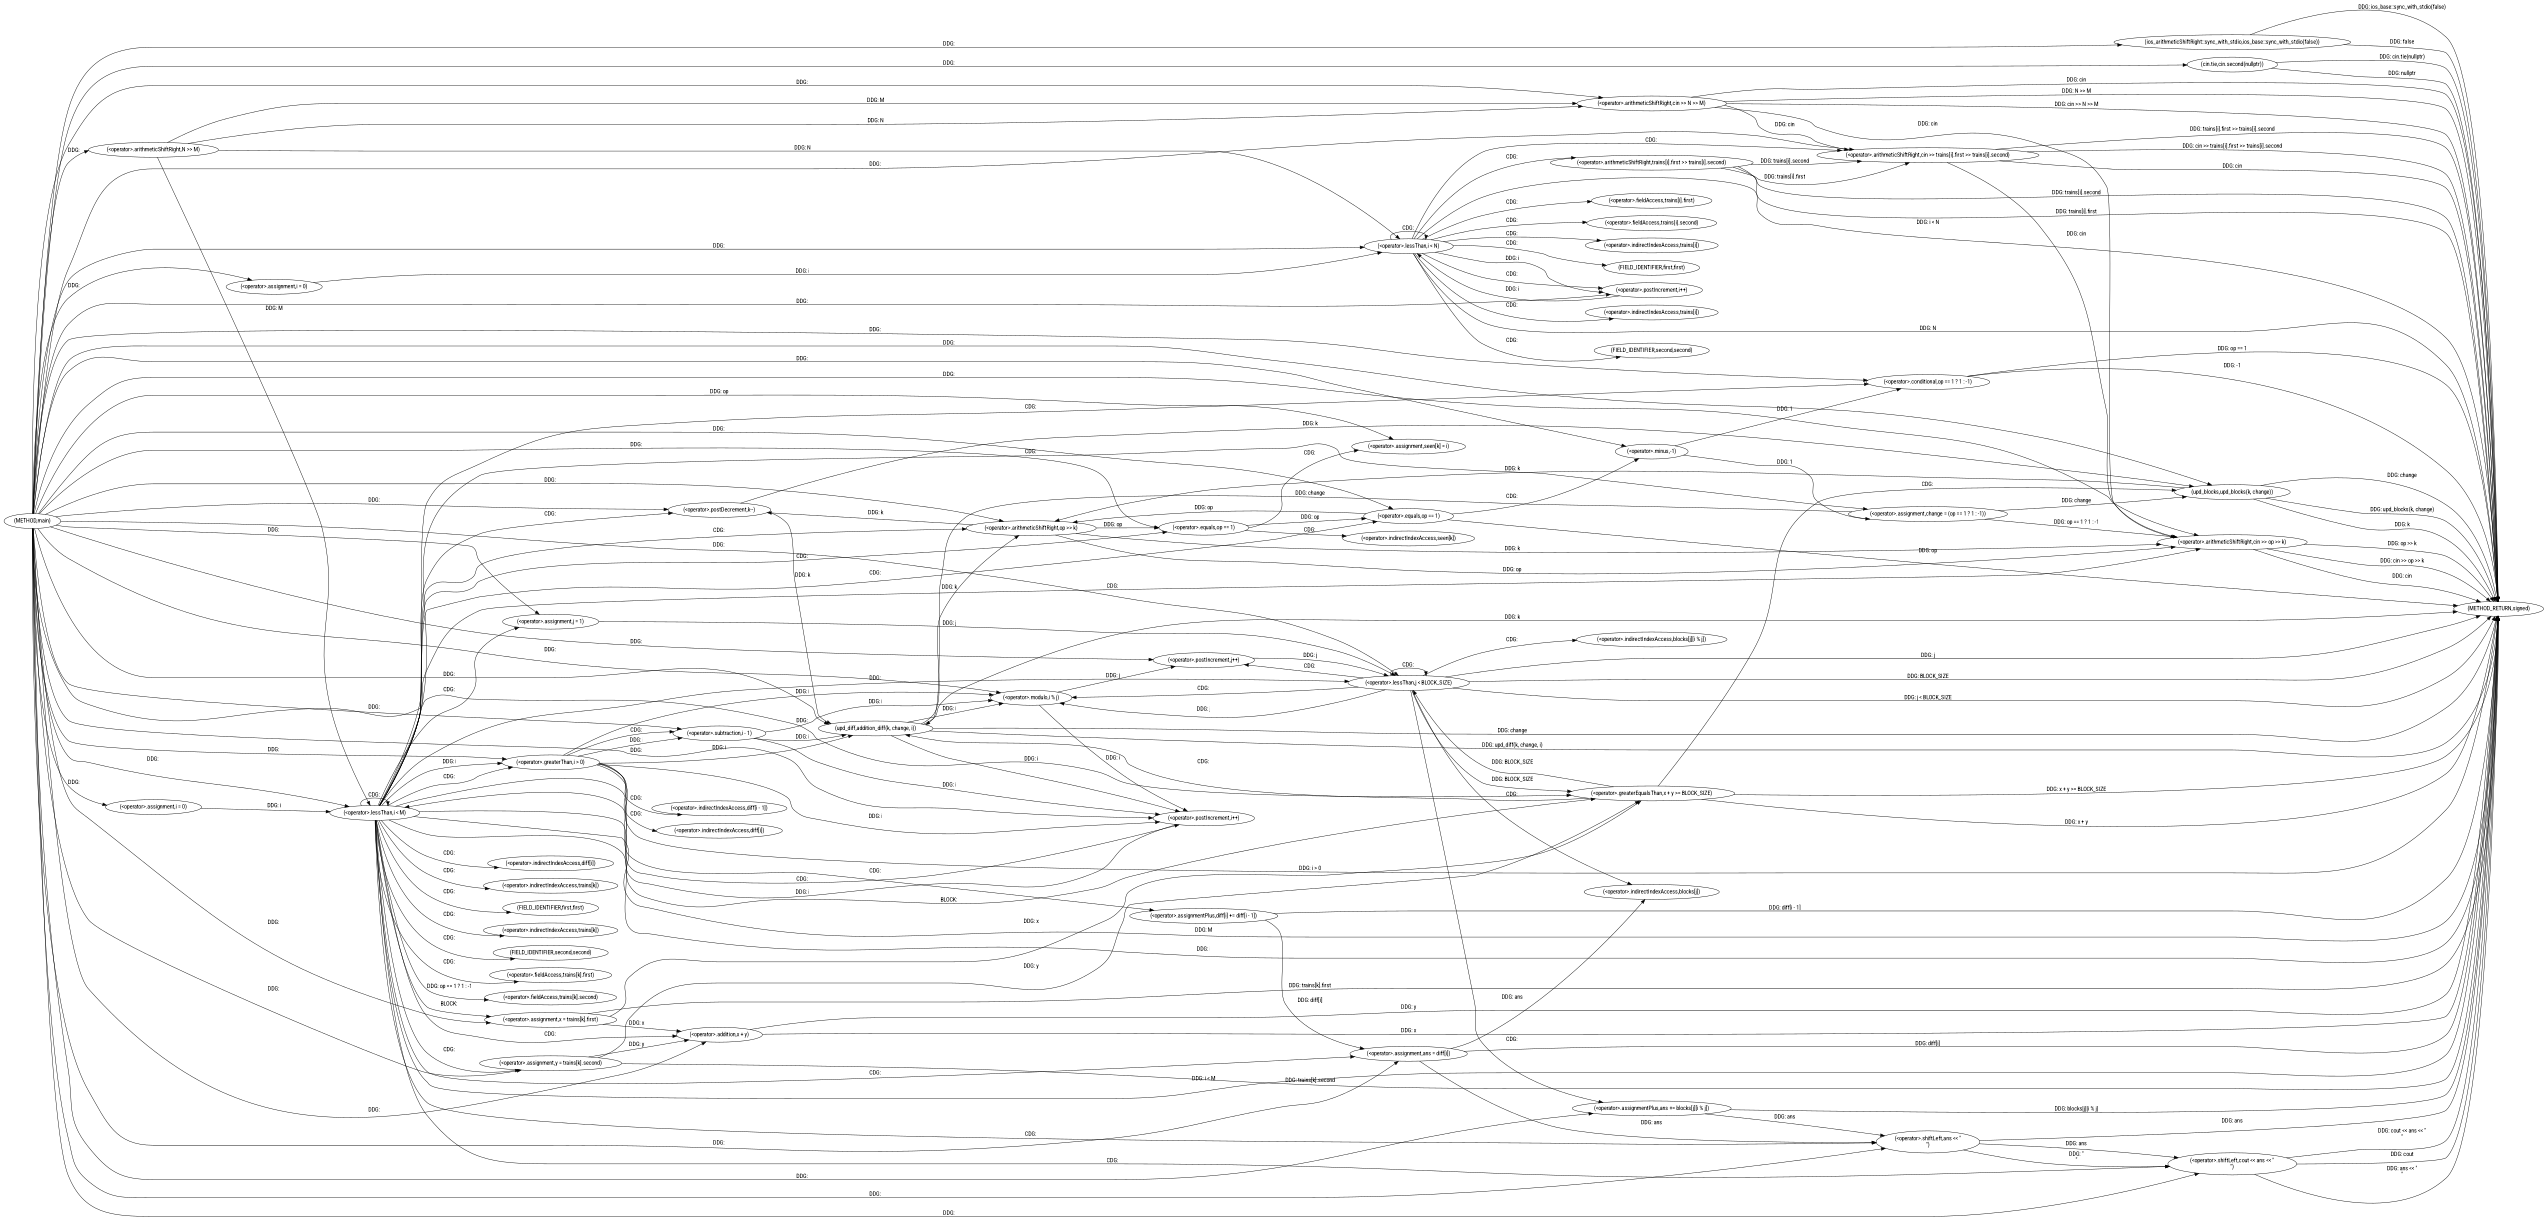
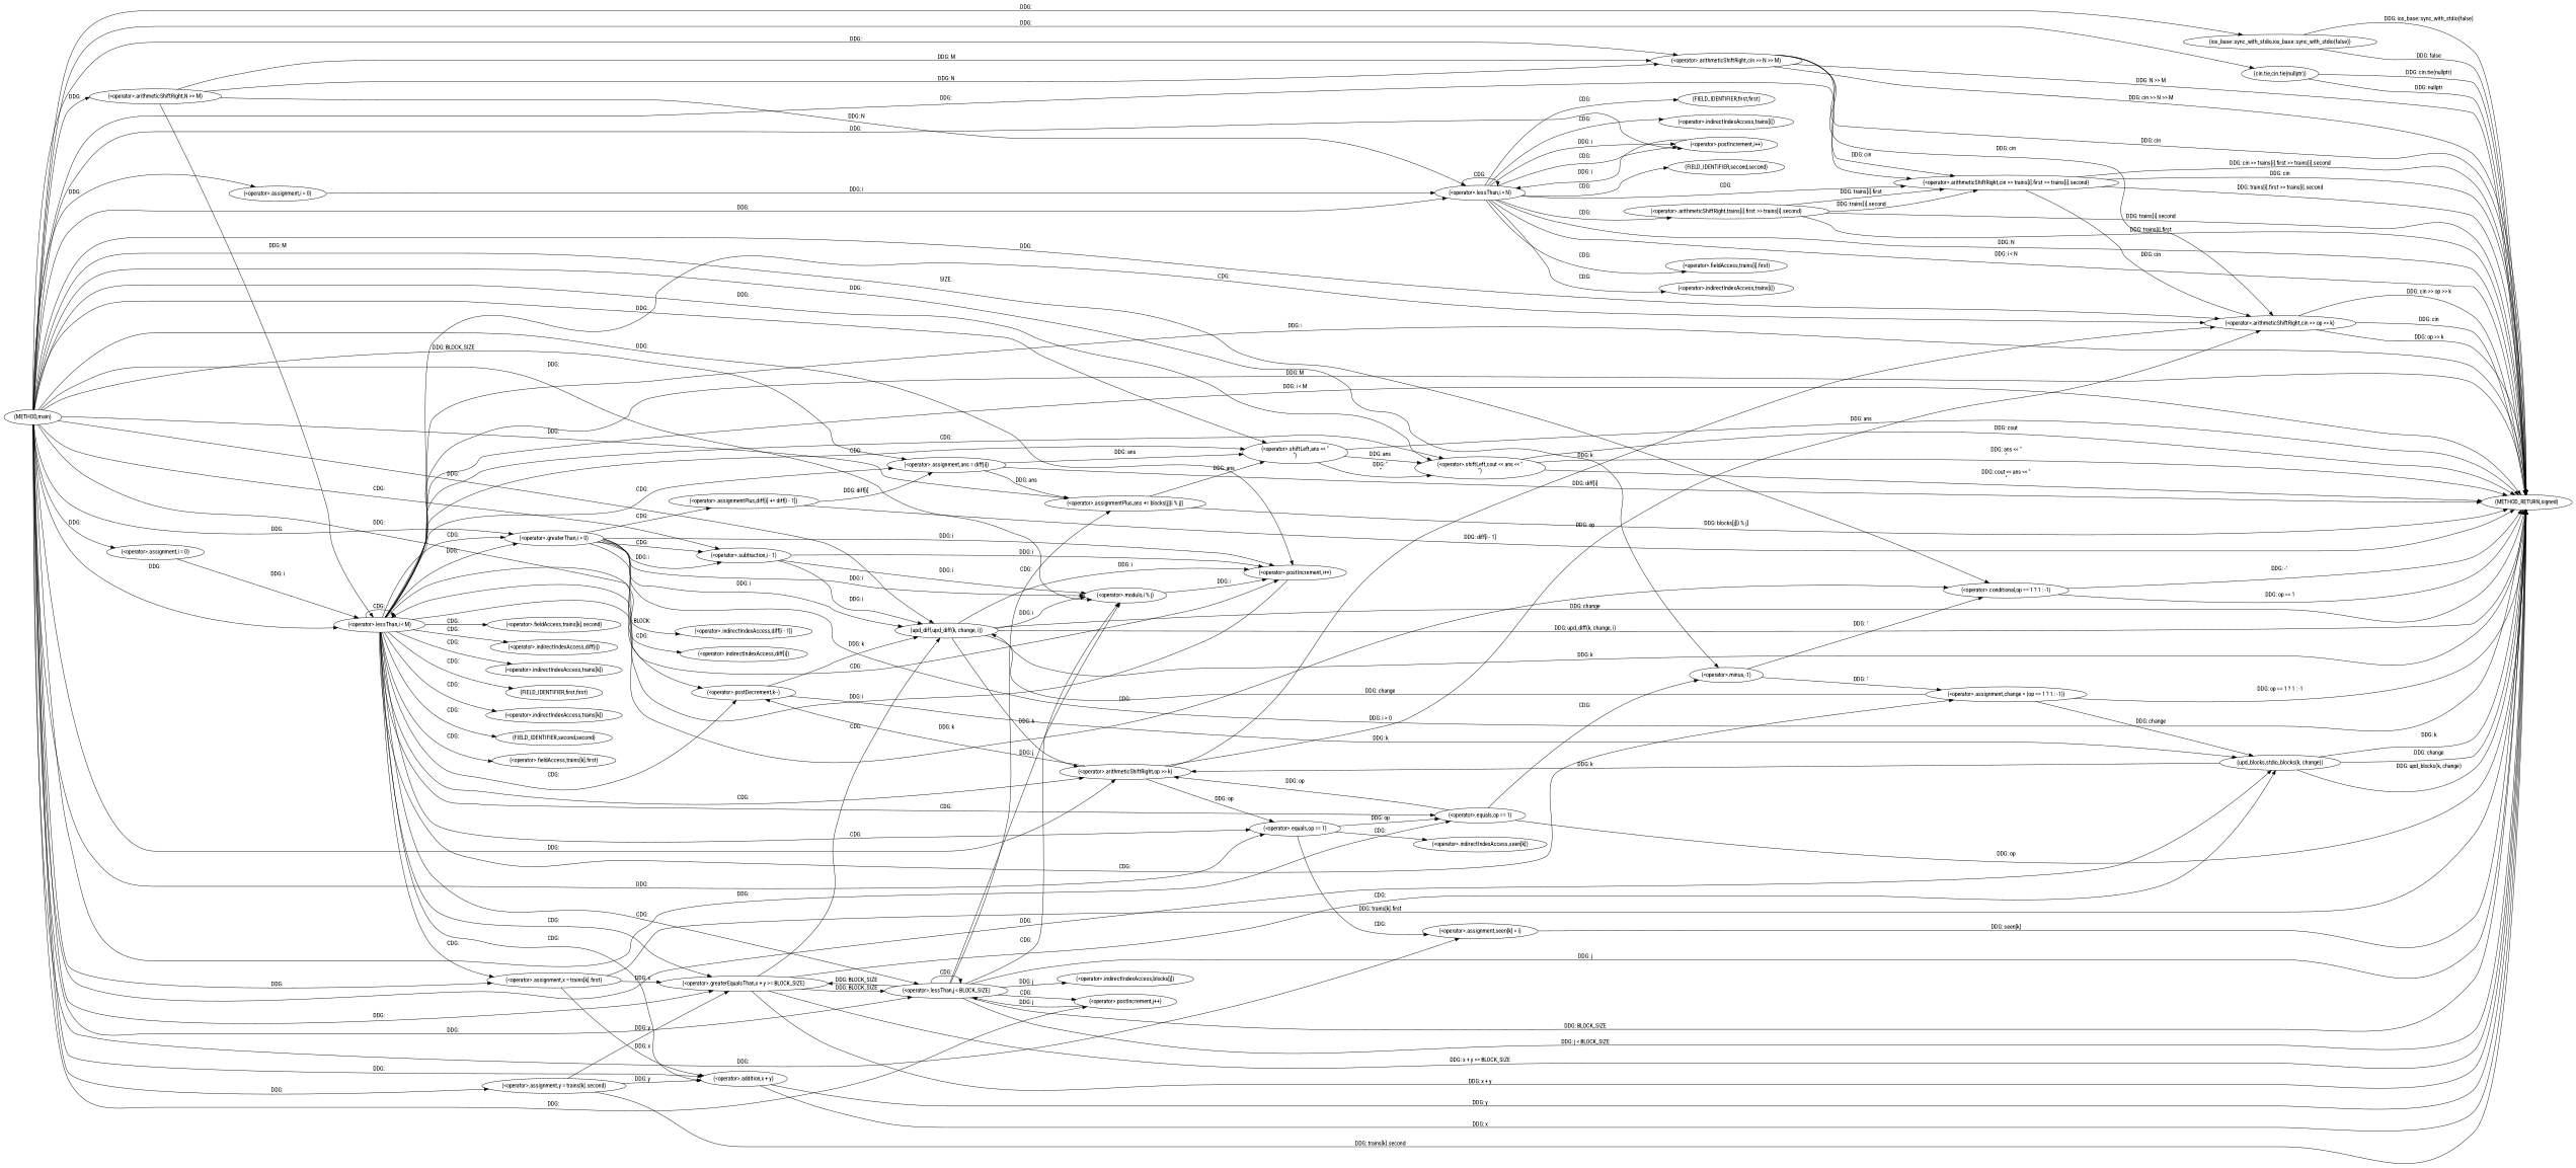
  digraph {
    fontname="Roboto Condensed"
    rankdir=LR
    node [fontname="Roboto Condensed"]
    edge [fontname="Roboto Condensed"]
    n1 [label="(METHOD,main)"]
-   n2 [label="(ios_arithmeticShiftRight::sync_with_stdio,ios_base::sync_with_stdio(false))"]
-   n3 [label="(cin.tie,cin.second(nullptr))"]
+   n2 [label="(ios_base::sync_with_stdio,ios_base::sync_with_stdio(false))"]
+   n3 [label="(cin.tie,cin.tie(nullptr))"]
    n4 [label="(<operator>.arithmeticShiftRight,cin >> N >> M)"]
    n5 [label="(<operator>.assignment,i = 0)"]
    n6 [label="(<operator>.lessThan,i < N)"]
    n7 [label="(<operator>.postIncrement,i++)"]
    n8 [label="(<operator>.arithmeticShiftRight,cin >> trains[i].first >> trains[i].second)"]
    n9 [label="(<operator>.assignment,i = 0)"]
    n10 [label="(<operator>.lessThan,i < M)"]
    n11 [label="(<operator>.postIncrement,i++)"]
    n12 [label="(<operator>.arithmeticShiftRight,N >> M)"]
    n13 [label="(<operator>.arithmeticShiftRight,cin >> op >> k)"]
    n14 [label="(<operator>.postDecrement,k--)"]
    n15 [label="(<operator>.assignment,x = trains[k].first)"]
    n16 [label="(<operator>.assignment,y = trains[k].second)"]
    n17 [label="(<operator>.assignment,ans = diff[i])"]
    n18 [label="(<operator>.shiftLeft,cout << ans << \"\n\")"]
    n19 [label="(<operator>.equals,op == 1)"]
    n20 [label="(<operator>.assignment,seen[k] = i)"]
    n21 [label="(<operator>.greaterThan,i > 0)"]
    n22 [label="(<operator>.greaterEqualsThan,x + y >= BLOCK_SIZE)"]
-   n23 [label="(upd_diff,addition_diff(k, change, i))"]
-   n24 [label="(<operator>.assignment,j = 1)"]
+   n23 [label="(upd_diff,upd_diff(k, change, i))"]
    n25 [label="(<operator>.lessThan,j < BLOCK_SIZE)"]
    n26 [label="(<operator>.postIncrement,j++)"]
    n27 [label="(<operator>.assignmentPlus,ans += blocks[j][i % j])"]
    n28 [label="(<operator>.arithmeticShiftRight,op >> k)"]
    n29 [label="(<operator>.conditional,op == 1 ? 1 : -1)"]
-   n30 [label="(upd_blocks,upd_blocks(k, change))"]
+   n30 [label="(upd_blocks,stdio_blocks(k, change))"]
    n31 [label="(<operator>.shiftLeft,ans << \"\n\")"]
    n32 [label="(<operator>.equals,op == 1)"]
    n33 [label="(<operator>.minus,-1)"]
    n34 [label="(<operator>.addition,x + y)"]
    n35 [label="(<operator>.subtraction,i - 1)"]
    n36 [label="(<operator>.modulo,i % j)"]
    n37 [label="(METHOD_RETURN,signed)"]
    n38 [label="(<operator>.arithmeticShiftRight,trains[i].first >> trains[i].second)"]
    n39 [label="(<operator>.fieldAccess,trains[i].first)"]
-   n40 [label="(<operator>.fieldAccess,trains[i].second)"]
    n41 [label="(<operator>.indirectIndexAccess,trains[i])"]
    n42 [label="(FIELD_IDENTIFIER,first,first)"]
    n43 [label="(<operator>.indirectIndexAccess,trains[i])"]
    n44 [label="(FIELD_IDENTIFIER,second,second)"]
    n45 [label="(<operator>.assignment,change = (op == 1 ? 1 : -1))"]
    n46 [label="(<operator>.fieldAccess,trains[k].first)"]
    n47 [label="(<operator>.fieldAccess,trains[k].second)"]
    n48 [label="(<operator>.indirectIndexAccess,diff[i])"]
    n49 [label="(<operator>.indirectIndexAccess,trains[k])"]
    n50 [label="(FIELD_IDENTIFIER,first,first)"]
    n51 [label="(<operator>.indirectIndexAccess,trains[k])"]
    n52 [label="(FIELD_IDENTIFIER,second,second)"]
    n53 [label="(<operator>.indirectIndexAccess,seen[k])"]
    n54 [label="(<operator>.assignmentPlus,diff[i] += diff[i - 1])"]
    n55 [label="(<operator>.indirectIndexAccess,diff[i])"]
    n56 [label="(<operator>.indirectIndexAccess,diff[i - 1])"]
-   n57 [label="(<operator>.indirectIndexAccess,blocks[j][i % j])"]
    n58 [label="(<operator>.indirectIndexAccess,blocks[j])"]
    n1 -> n2 [label="DDG: "]
    n1 -> n3 [label="DDG: "]
    n1 -> n4 [label="DDG: "]
    n1 -> n5 [label="DDG: "]
    n1 -> n6 [label="DDG: "]
    n1 -> n7 [label="DDG: "]
    n1 -> n8 [label="DDG: "]
    n1 -> n9 [label="DDG: "]
    n1 -> n10 [label="DDG: "]
    n1 -> n11 [label="DDG: "]
    n1 -> n12 [label="DDG: "]
    n1 -> n13 [label="DDG: "]
    n1 -> n14 [label="DDG: "]
    n1 -> n15 [label="DDG: "]
    n1 -> n16 [label="DDG: "]
-   n1 -> n17 [label="DDG: "]
+   n1 -> n17 [label="DDG: BLOCK_SIZE"]
    n1 -> n18 [label="DDG: "]
    n1 -> n19 [label="DDG: "]
-   n1 -> n20 [label="DDG: op"]
+   n1 -> n20 [label="DDG: "]
    n1 -> n21 [label="DDG: "]
    n1 -> n22 [label="DDG: "]
    n1 -> n23 [label="DDG: "]
-   n1 -> n24 [label="DDG: "]
    n1 -> n25 [label="DDG: "]
    n1 -> n26 [label="DDG: "]
    n1 -> n27 [label="DDG: "]
    n1 -> n28 [label="DDG: "]
-   n1 -> n29 [label="DDG: "]
+   n1 -> n29 [label="SIZE: "]
    n1 -> n30 [label="DDG: "]
    n1 -> n31 [label="DDG: "]
    n1 -> n32 [label="DDG: "]
    n1 -> n33 [label="DDG: "]
    n1 -> n34 [label="DDG: "]
-   n1 -> n35 [label="DDG: "]
+   n1 -> n35 [label="CDG: "]
    n1 -> n36 [label="DDG: "]
    n2 -> n37 [label="DDG: ios_base::sync_with_stdio(false)"]
    n2 -> n37 [label="DDG: false"]
    n3 -> n37 [label="DDG: cin.tie(nullptr)"]
    n3 -> n37 [label="DDG: nullptr"]
    n4 -> n8 [label="DDG: cin"]
    n4 -> n13 [label="DDG: cin"]
    n4 -> n37 [label="DDG: cin"]
    n4 -> n37 [label="DDG: N >> M"]
    n4 -> n37 [label="DDG: cin >> N >> M"]
    n5 -> n6 [label="DDG: i"]
    n6 -> n6 [label="CDG: "]
    n6 -> n7 [label="DDG: i"]
    n6 -> n7 [label="CDG: "]
    n6 -> n8 [label="CDG: "]
    n6 -> n37 [label="DDG: N"]
    n6 -> n37 [label="DDG: i < N"]
    n6 -> n38 [label="CDG: "]
    n6 -> n39 [label="CDG: "]
-   n6 -> n40 [label="CDG: "]
    n6 -> n41 [label="CDG: "]
    n6 -> n42 [label="CDG: "]
    n6 -> n43 [label="CDG: "]
    n6 -> n44 [label="CDG: "]
    n7 -> n6 [label="DDG: i"]
    n8 -> n13 [label="DDG: cin"]
    n8 -> n37 [label="DDG: cin"]
    n8 -> n37 [label="DDG: trains[i].first >> trains[i].second"]
    n8 -> n37 [label="DDG: cin >> trains[i].first >> trains[i].second"]
    n9 -> n10 [label="DDG: i"]
    n10 -> n10 [label="CDG: "]
    n10 -> n11 [label="CDG: "]
    n10 -> n13 [label="CDG: "]
    n10 -> n14 [label="CDG: "]
-   n10 -> n15 [label="BLOCK: "]
-   n10 -> n16 [label="CDG: "]
+   n10 -> n15 [label="CDG: "]
    n10 -> n17 [label="CDG: "]
    n10 -> n18 [label="CDG: "]
    n10 -> n19 [label="CDG: "]
    n10 -> n21 [label="DDG: i"]
    n10 -> n21 [label="CDG: "]
-   n10 -> n22 [label="BLOCK: "]
-   n10 -> n24 [label="CDG: "]
-   n10 -> n25 [label="DDG: "]
+   n10 -> n22 [label="CDG: "]
+   n10 -> n25 [label="CDG: "]
    n10 -> n28 [label="CDG: "]
    n10 -> n29 [label="CDG: "]
    n10 -> n31 [label="CDG: "]
    n10 -> n32 [label="CDG: "]
    n10 -> n34 [label="CDG: "]
    n10 -> n37 [label="DDG: i"]
    n10 -> n37 [label="DDG: M"]
    n10 -> n37 [label="DDG: i < M"]
    n10 -> n45 [label="CDG: "]
    n10 -> n46 [label="CDG: "]
-   n10 -> n47 [label="DDG: op == 1 ? 1 : -1"]
+   n10 -> n47 [label="CDG: "]
    n10 -> n48 [label="CDG: "]
    n10 -> n49 [label="CDG: "]
    n10 -> n50 [label="CDG: "]
    n10 -> n51 [label="CDG: "]
    n10 -> n52 [label="CDG: "]
    n11 -> n10 [label="DDG: i"]
    n12 -> n4 [label="DDG: M"]
    n12 -> n4 [label="DDG: N"]
    n12 -> n6 [label="DDG: N"]
    n12 -> n10 [label="DDG: M"]
    n13 -> n37 [label="DDG: cin"]
    n13 -> n37 [label="DDG: op >> k"]
    n13 -> n37 [label="DDG: cin >> op >> k"]
    n14 -> n23 [label="DDG: k"]
    n14 -> n30 [label="DDG: k"]
    n15 -> n22 [label="DDG: x"]
    n15 -> n34 [label="DDG: x"]
    n15 -> n37 [label="DDG: trains[k].first"]
    n16 -> n22 [label="DDG: y"]
    n16 -> n34 [label="DDG: y"]
    n16 -> n37 [label="DDG: trains[k].second"]
-   n17 -> n58 [label="DDG: ans"]
+   n17 -> n27 [label="DDG: ans"]
    n17 -> n31 [label="DDG: ans"]
    n17 -> n37 [label="DDG: diff[i]"]
    n18 -> n37 [label="DDG: ans << \"\n\""]
    n18 -> n37 [label="DDG: cout << ans << \"\n\""]
    n18 -> n37 [label="DDG: cout"]
    n19 -> n20 [label="CDG: "]
    n19 -> n32 [label="DDG: op"]
    n19 -> n53 [label="CDG: "]
+   n20 -> n37 [label="DDG: seen[k]"]
    n21 -> n11 [label="DDG: i"]
    n21 -> n23 [label="DDG: i"]
    n21 -> n35 [label="DDG: i"]
    n21 -> n35 [label="CDG: "]
    n21 -> n36 [label="DDG: i"]
    n21 -> n37 [label="DDG: i > 0"]
    n21 -> n54 [label="CDG: "]
    n21 -> n55 [label="CDG: "]
-   n21 -> n56 [label="CDG: "]
+   n21 -> n56 [label="BLOCK: "]
    n22 -> n23 [label="CDG: "]
    n22 -> n25 [label="DDG: BLOCK_SIZE"]
    n22 -> n30 [label="CDG: "]
    n22 -> n37 [label="DDG: x + y"]
    n22 -> n37 [label="DDG: x + y >= BLOCK_SIZE"]
    n23 -> n11 [label="DDG: i"]
    n23 -> n28 [label="DDG: k"]
    n23 -> n36 [label="DDG: i"]
    n23 -> n37 [label="DDG: k"]
    n23 -> n37 [label="DDG: change"]
    n23 -> n37 [label="DDG: upd_diff(k, change, i)"]
-   n24 -> n25 [label="DDG: j"]
    n25 -> n22 [label="DDG: BLOCK_SIZE"]
    n25 -> n25 [label="CDG: "]
    n25 -> n26 [label="CDG: "]
    n25 -> n27 [label="CDG: "]
    n25 -> n36 [label="DDG: j"]
    n25 -> n36 [label="CDG: "]
    n25 -> n37 [label="DDG: j"]
    n25 -> n37 [label="DDG: BLOCK_SIZE"]
    n25 -> n37 [label="DDG: j < BLOCK_SIZE"]
-   n25 -> n57 [label="CDG: "]
-   n25 -> n58 [label="CDG: "]
+   n25 -> n58 [label="DDG: j"]
    n26 -> n25 [label="DDG: j"]
    n27 -> n31 [label="DDG: ans"]
    n27 -> n37 [label="DDG: blocks[j][i % j]"]
    n28 -> n13 [label="DDG: op"]
    n28 -> n13 [label="DDG: k"]
    n28 -> n14 [label="DDG: k"]
    n28 -> n19 [label="DDG: op"]
    n29 -> n37 [label="DDG: op == 1"]
    n29 -> n37 [label="DDG: -1"]
    n30 -> n28 [label="DDG: k"]
    n30 -> n37 [label="DDG: k"]
    n30 -> n37 [label="DDG: change"]
    n30 -> n37 [label="DDG: upd_blocks(k, change)"]
    n31 -> n18 [label="DDG: \"\n\""]
    n31 -> n18 [label="DDG: ans"]
    n31 -> n37 [label="DDG: ans"]
    n32 -> n28 [label="DDG: op"]
    n32 -> n33 [label="CDG: "]
    n32 -> n37 [label="DDG: op"]
    n33 -> n29 [label="DDG: 1"]
    n33 -> n45 [label="DDG: 1"]
    n34 -> n37 [label="DDG: x"]
    n34 -> n37 [label="DDG: y"]
    n35 -> n11 [label="DDG: i"]
    n35 -> n23 [label="DDG: i"]
    n35 -> n36 [label="DDG: i"]
    n36 -> n11 [label="DDG: i"]
-   n36 -> n26 [label="DDG: j"]
    n38 -> n8 [label="DDG: trains[i].first"]
    n38 -> n8 [label="DDG: trains[i].second"]
    n38 -> n37 [label="DDG: trains[i].first"]
    n38 -> n37 [label="DDG: trains[i].second"]
    n45 -> n23 [label="DDG: change"]
    n45 -> n30 [label="DDG: change"]
-   n45 -> n13 [label="DDG: op == 1 ? 1 : -1"]
+   n45 -> n37 [label="DDG: op == 1 ? 1 : -1"]
    n54 -> n17 [label="DDG: diff[i]"]
    n54 -> n37 [label="DDG: diff[i - 1]"]
  }
